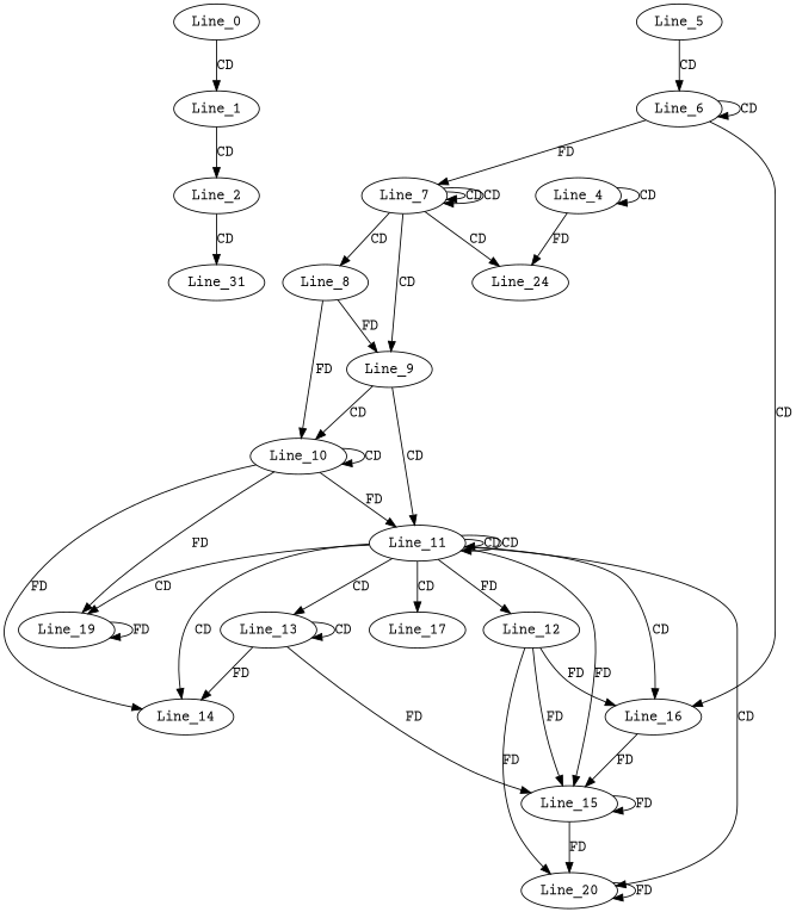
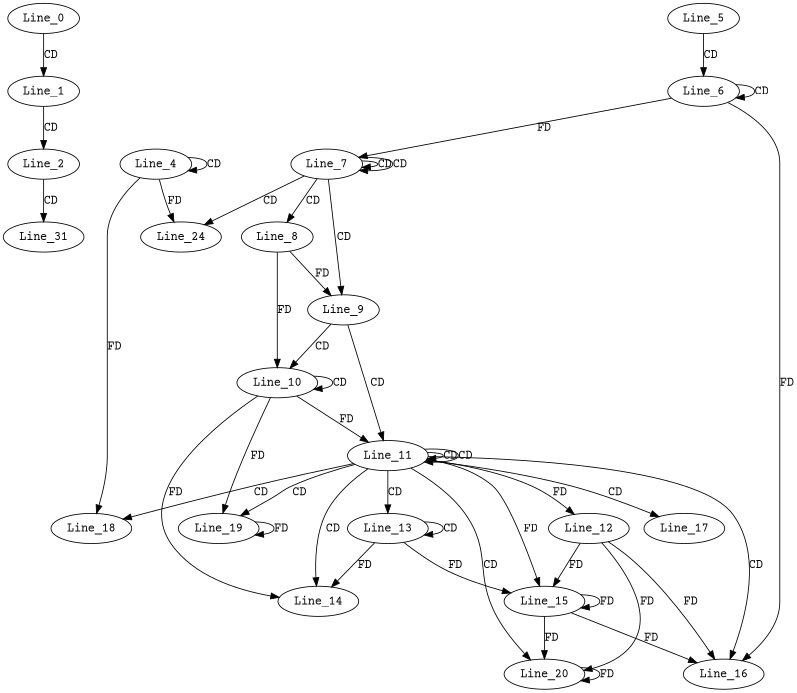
  digraph {
    fontname="Courier Prime"
    node [fontname="Courier Prime"]
    edge [fontname="Courier Prime"]
    Line_0
    Line_1
    Line_2
    Line_31
    Line_4
+   Line_18
    Line_24
    Line_6
    Line_7
    Line_16
    Line_8
    Line_9
    Line_5
    Line_10
    Line_11
    Line_14
    Line_19
    Line_17
    Line_12
    Line_13
    Line_15
    Line_20
    Line_0 -> Line_1 [label=CD]
    Line_1 -> Line_2 [label=CD]
    Line_2 -> Line_31 [label=CD]
    Line_4 -> Line_4 [label=CD]
+   Line_4 -> Line_18 [label=FD]
    Line_4 -> Line_24 [label=FD]
    Line_6 -> Line_6 [label=CD]
    Line_6 -> Line_7 [label=FD]
-   Line_6 -> Line_16 [label=CD]
+   Line_6 -> Line_16 [label=FD]
    Line_7 -> Line_24 [label=CD]
    Line_7 -> Line_7 [label=CD]
    Line_7 -> Line_7 [label=CD]
    Line_7 -> Line_8 [label=CD]
    Line_7 -> Line_9 [label=CD]
    Line_8 -> Line_9 [label=FD]
    Line_8 -> Line_10 [label=FD]
    Line_9 -> Line_10 [label=CD]
    Line_9 -> Line_11 [label=CD]
    Line_5 -> Line_6 [label=CD]
    Line_10 -> Line_10 [label=CD]
    Line_10 -> Line_11 [label=FD]
    Line_10 -> Line_14 [label=FD]
    Line_10 -> Line_19 [label=FD]
+   Line_11 -> Line_18 [label=CD]
    Line_11 -> Line_16 [label=CD]
    Line_11 -> Line_11 [label=CD]
    Line_11 -> Line_11 [label=CD]
    Line_11 -> Line_14 [label=CD]
    Line_11 -> Line_19 [label=CD]
    Line_11 -> Line_17 [label=CD]
    Line_11 -> Line_12 [label=FD]
    Line_11 -> Line_13 [label=CD]
    Line_11 -> Line_15 [label=FD]
    Line_11 -> Line_20 [label=CD]
    Line_19 -> Line_19 [label=FD]
    Line_12 -> Line_16 [label=FD]
    Line_12 -> Line_15 [label=FD]
    Line_12 -> Line_20 [label=FD]
    Line_13 -> Line_14 [label=FD]
    Line_13 -> Line_13 [label=CD]
    Line_13 -> Line_15 [label=FD]
-   Line_16 -> Line_15 [label=FD]
+   Line_15 -> Line_16 [label=FD]
    Line_15 -> Line_15 [label=FD]
    Line_15 -> Line_20 [label=FD]
    Line_20 -> Line_20 [label=FD]
  }
